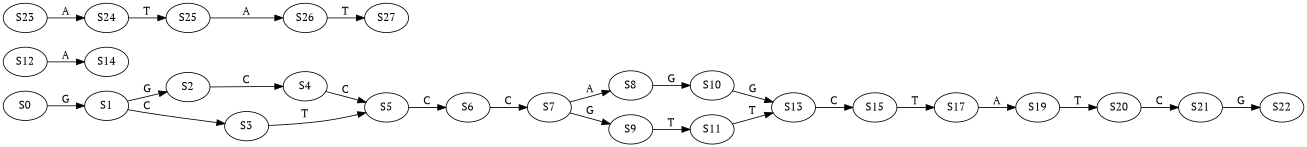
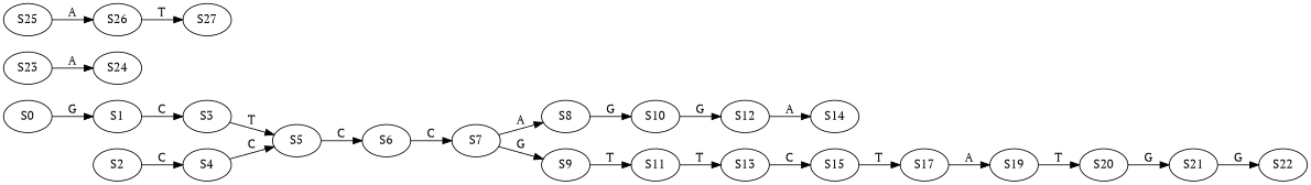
  strict digraph {
    fontname="PT Serif"
    rankdir=LR
    node [fontname="PT Serif"]
    edge [fontname="PT Serif"]
    S0
    S1
    S2
    S3
    S4
    S5
    S6
    S7
    S8
    S9
    S10
    S11
    S12
    S13
    S14
    S15
    S17
    S19
    S20
    S21
    S22
    S23
    S24
    S25
    S26
    S27
    S0 -> S1 [label=G]
-   S1 -> S2 [label=G]
    S1 -> S3 [label=C]
    S2 -> S4 [label=C]
    S3 -> S5 [label=T]
    S4 -> S5 [label=C]
    S5 -> S6 [label=C]
    S6 -> S7 [label=C]
    S7 -> S8 [label=A]
    S7 -> S9 [label=G]
    S8 -> S10 [label=G]
    S9 -> S11 [label=T]
-   S10 -> S13 [label=G]
+   S10 -> S12 [label=G]
    S11 -> S13 [label=T]
    S12 -> S14 [label=A]
    S13 -> S15 [label=C]
    S15 -> S17 [label=T]
    S17 -> S19 [label=A]
    S19 -> S20 [label=T]
-   S20 -> S21 [label=C]
+   S20 -> S21 [label=G]
    S21 -> S22 [label=G]
    S23 -> S24 [label=A]
-   S24 -> S25 [label=T]
    S25 -> S26 [label=A]
    S26 -> S27 [label=T]
  }
